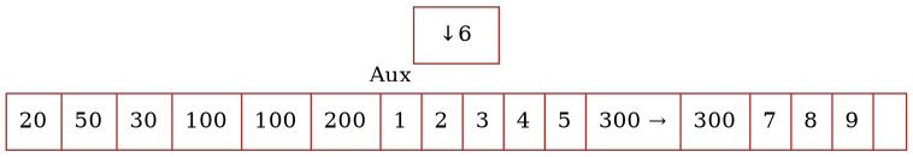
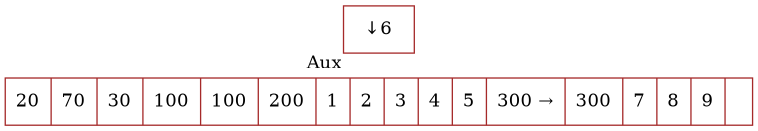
  digraph {
    rankdir=LR
    node [shape=record style=filled fillcolor=white color=brown]
-   n1 [label="{ 20|50|30|100|100|200|1|2|3|4|5|300 → |300|7|8|9|}"]
+   n1 [label="{ 20|70|30|100|100|200|1|2|3|4|5|300 → |300|7|8|9|}"]
    n2 [label=" { ↓ 6}" xlabel=Aux]
  }
